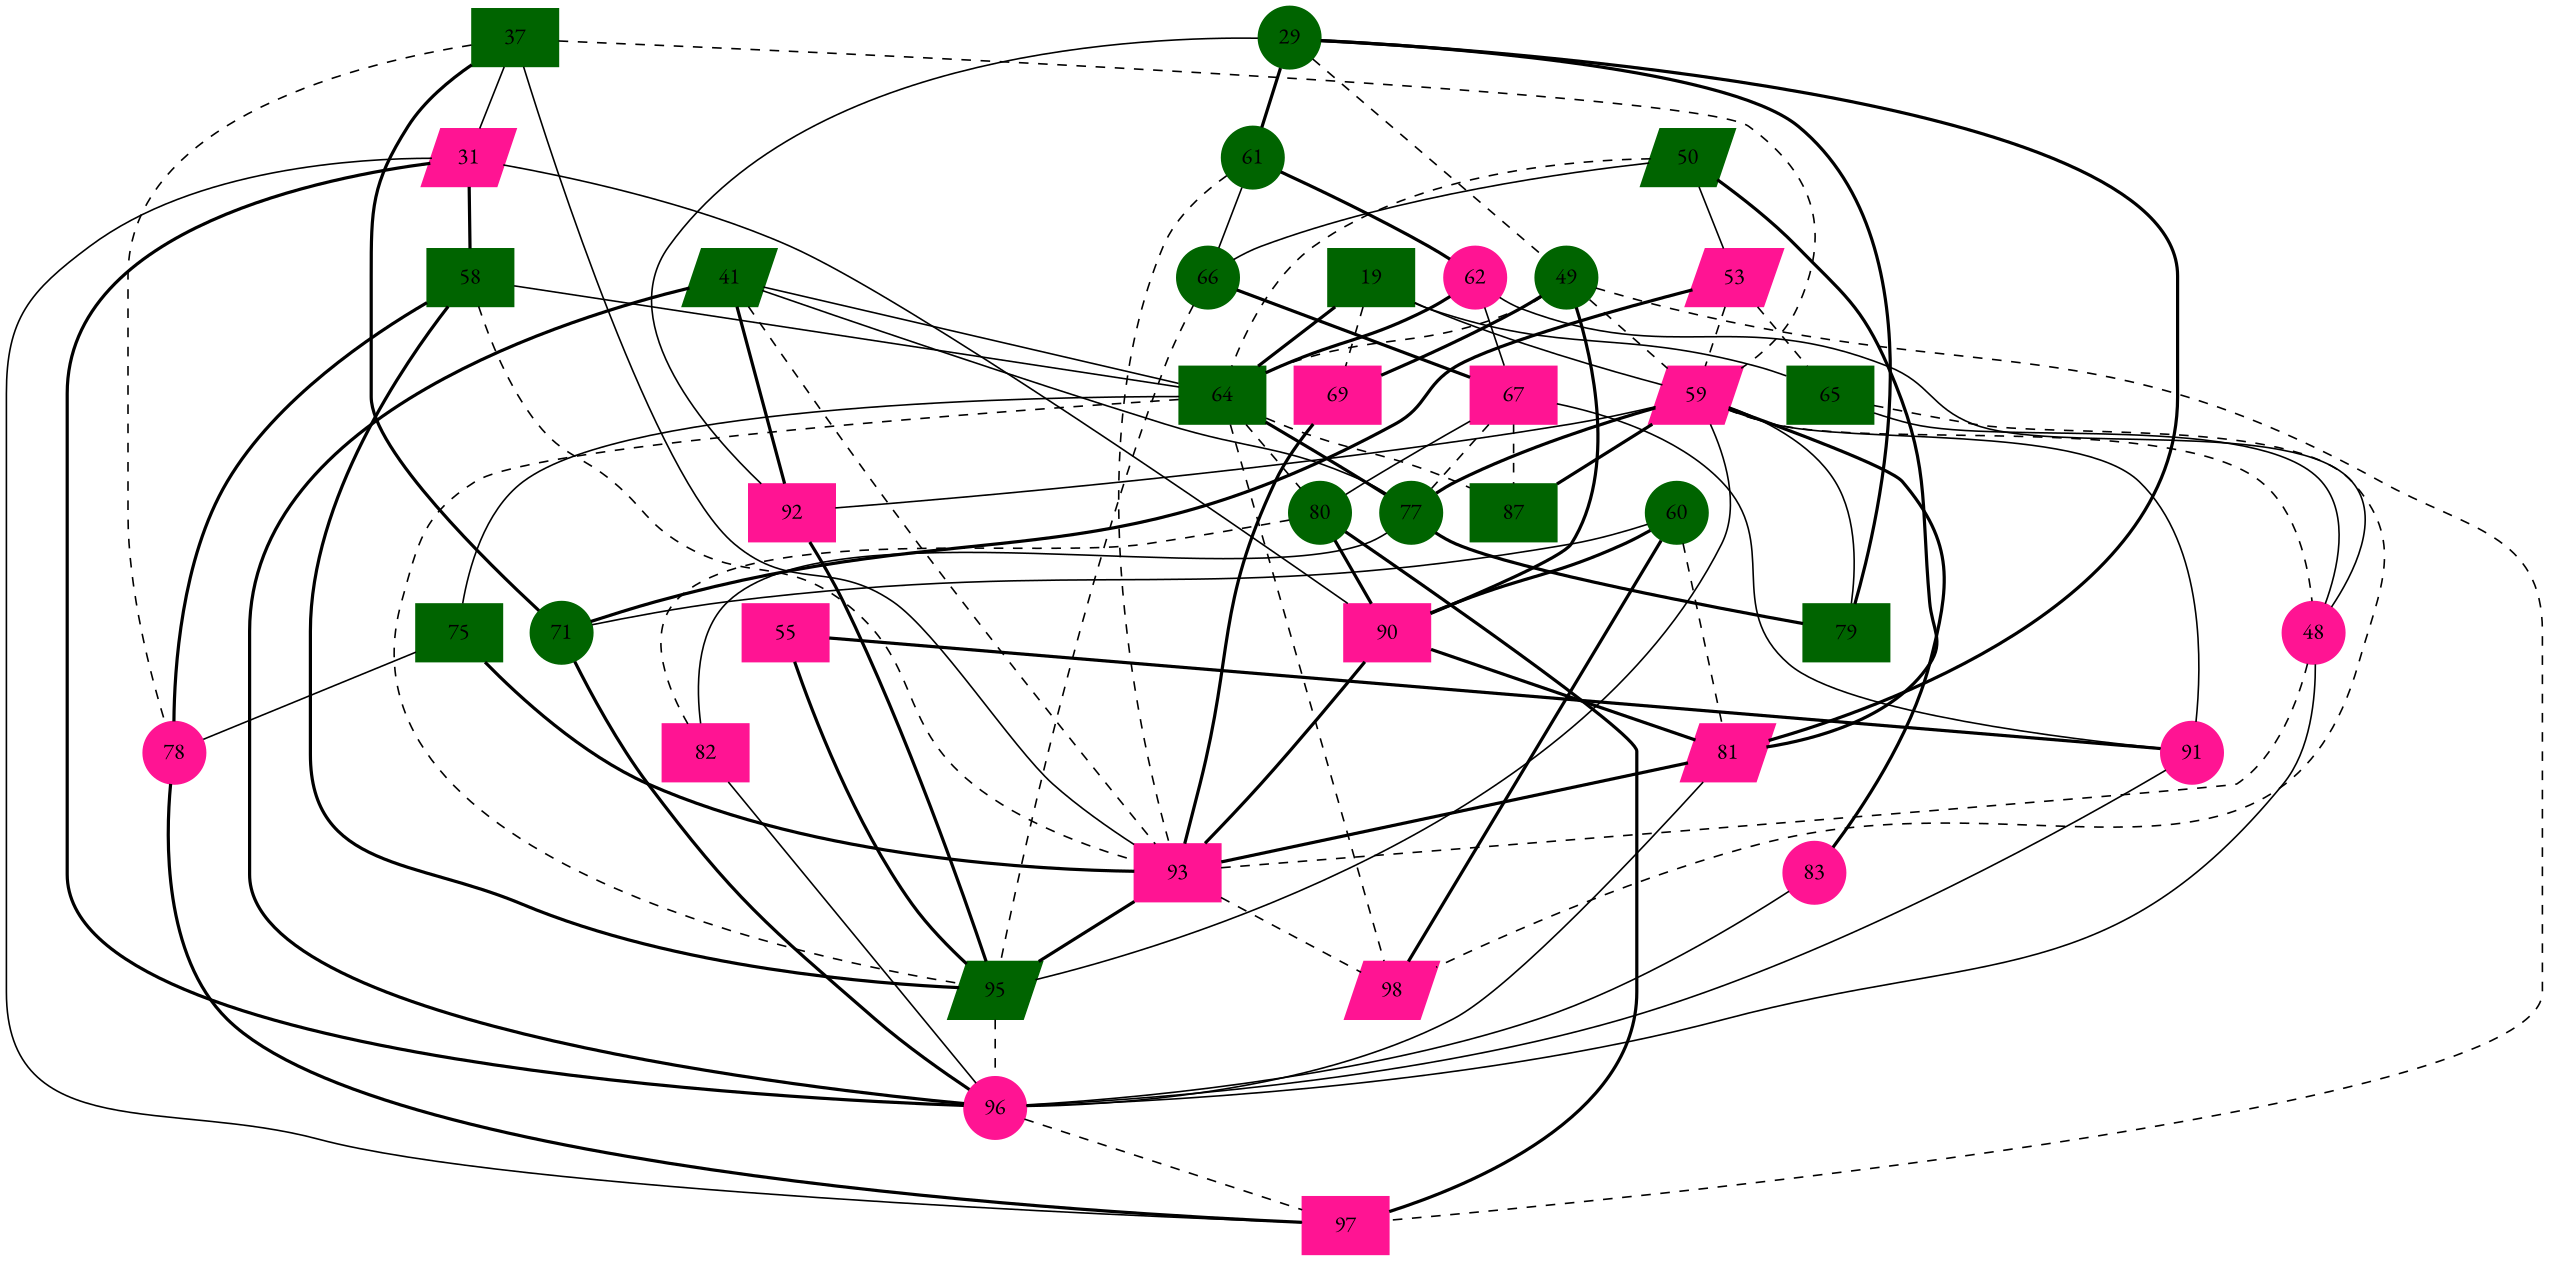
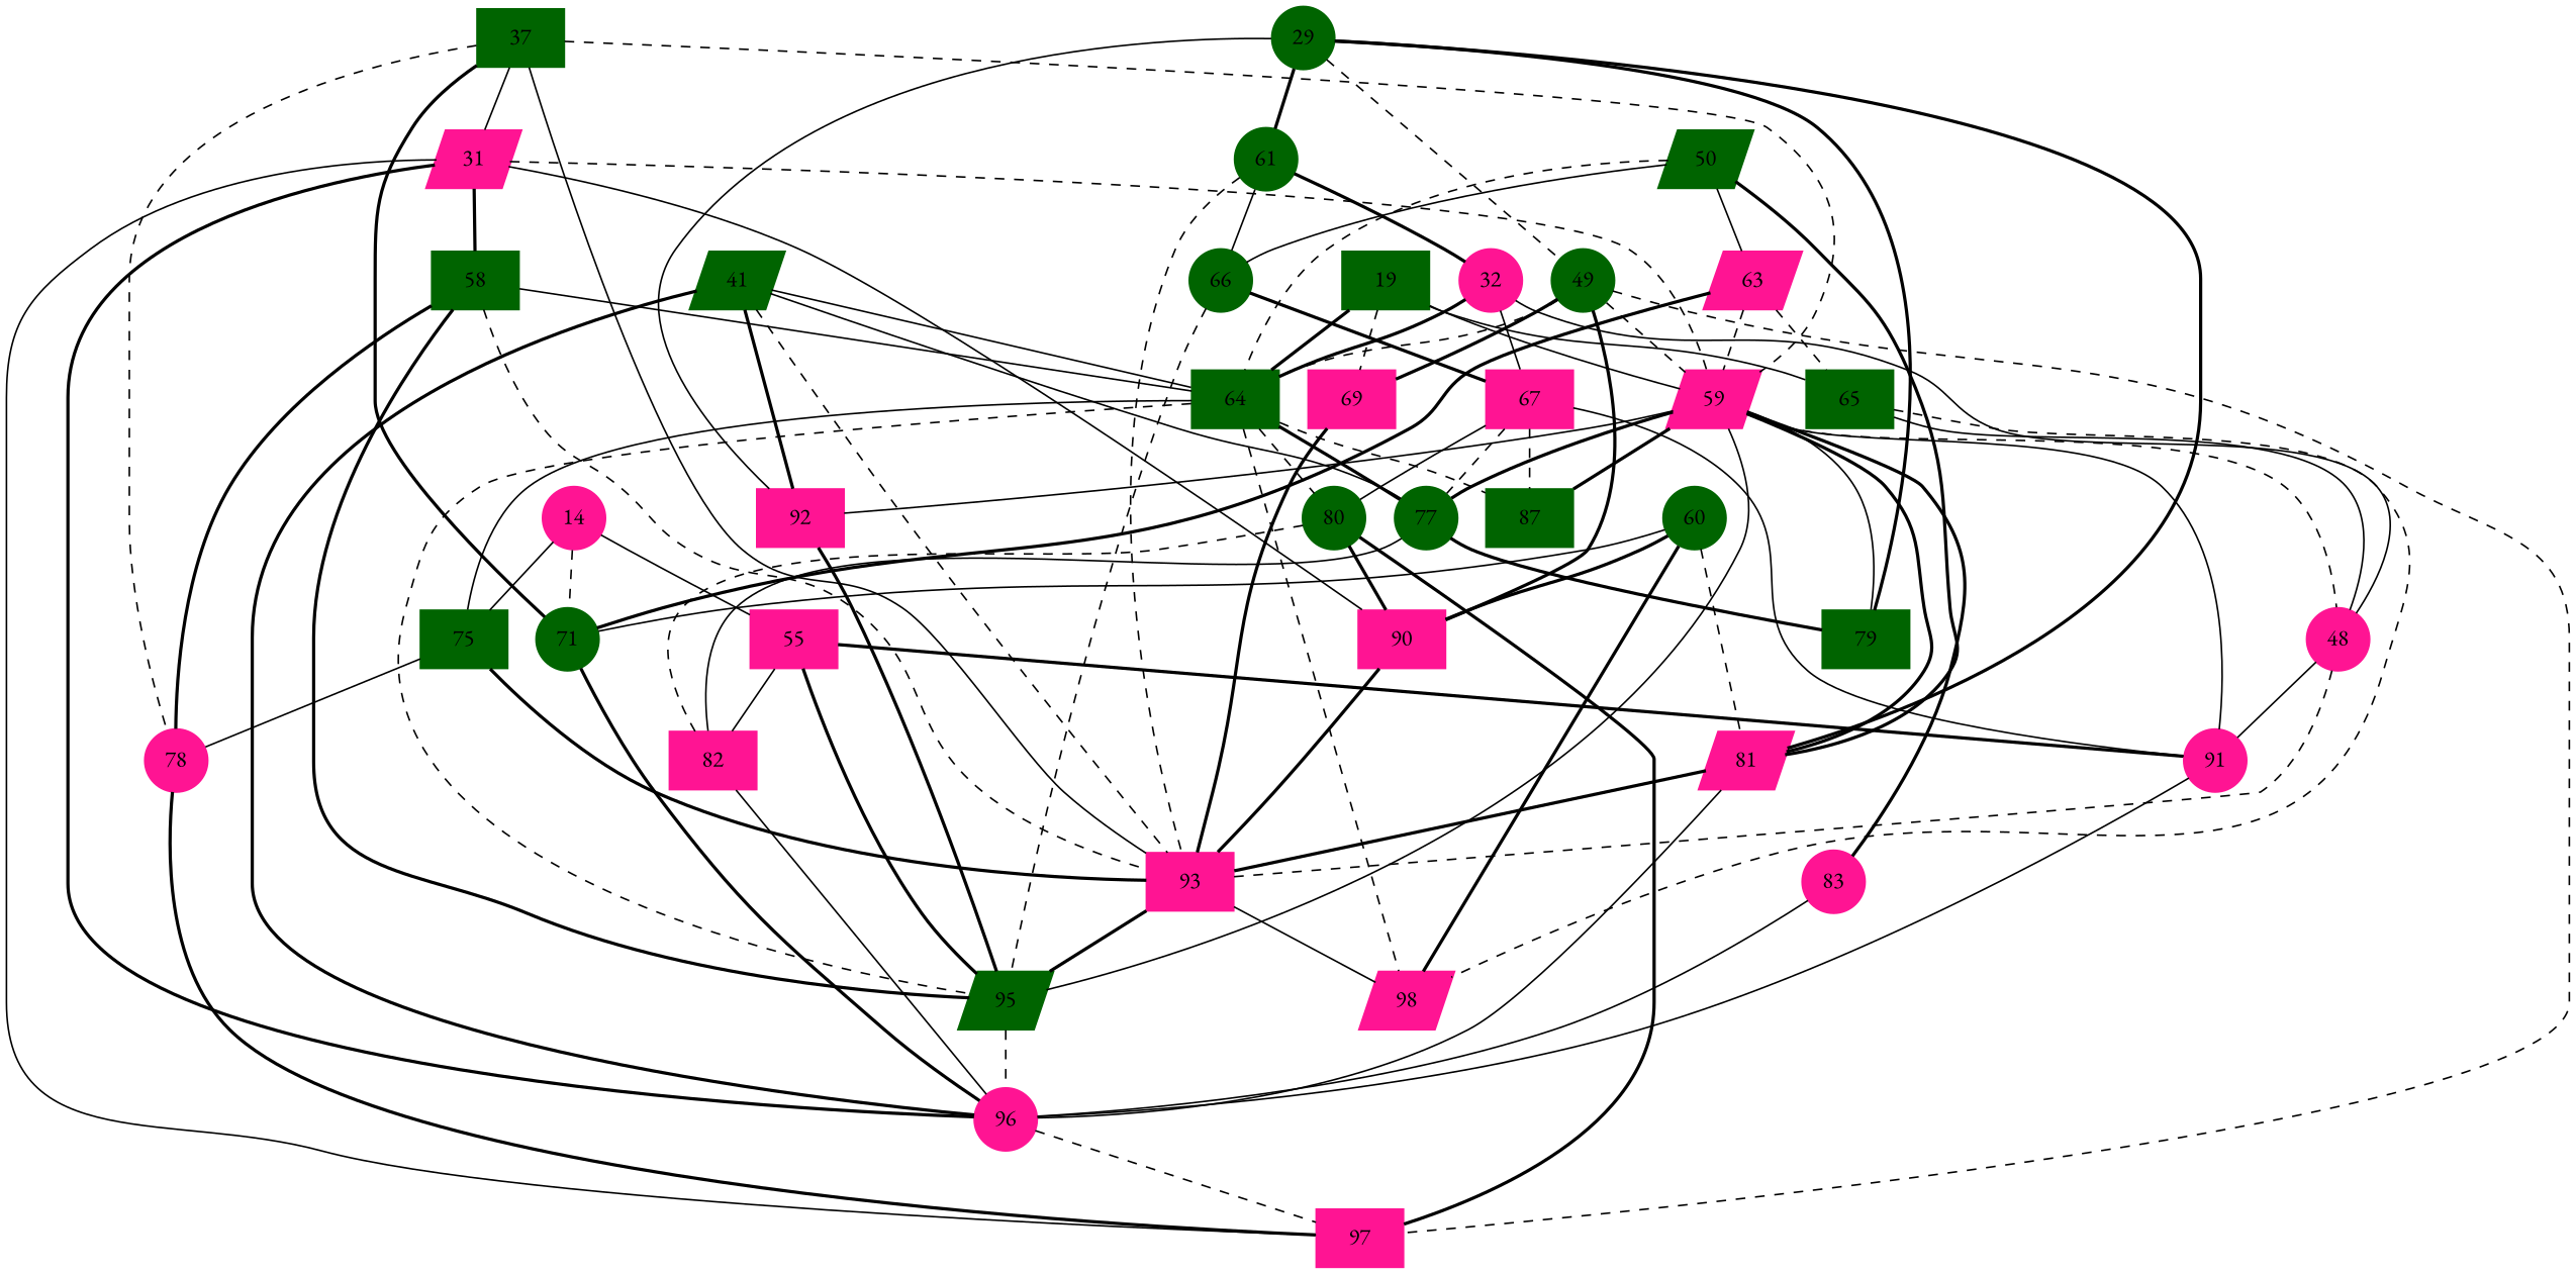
  graph {
    fontname="EB Garamond"
    node [color=deeppink fontname="EB Garamond" shape=box style=filled]
    edge [fontname="EB Garamond" style=bold]
+   14 [shape=circle]
    55
    71 [color=darkgreen shape=circle super="+6"]
    75 [color=darkgreen]
    82 [super="+24"]
    91 [shape=circle super="+46"]
    95 [color=darkgreen shape=parallelogram super="+74+86"]
    96 [shape=circle super="+40+22+94"]
    78 [shape=circle]
    93 [super="+84+72"]
    19 [color=darkgreen super="+17"]
    59 [shape=parallelogram super="+56+57+47"]
    64 [color=darkgreen super="+15+16+33"]
    65 [color=darkgreen]
    69
    79 [color=darkgreen]
    81 [shape=parallelogram super="+44"]
    92
    77 [color=darkgreen shape=circle super="+76"]
    83 [shape=circle super="+68"]
    87 [color=darkgreen]
    n22 [label=48 shape=circle super="+9+38"]
    98 [shape=parallelogram]
    80 [color=darkgreen shape=circle super="+32+63"]
    29 [color=darkgreen shape=circle super="+28"]
    49 [color=darkgreen shape=circle super="+26+45"]
    61 [color=darkgreen shape=circle super="+39"]
    90 [super="+85"]
    97 [super="+70"]
    66 [color=darkgreen shape=circle]
-   62 [shape=circle]
+   62 [shape=circle label=32]
    37 [color=darkgreen super="+35"]
    n33 [label=31 shape=parallelogram super="+34"]
    58 [color=darkgreen super="+52"]
    41 [color=darkgreen shape=parallelogram super="+25"]
    50 [color=darkgreen shape=parallelogram]
-   53 [shape=parallelogram]
+   53 [shape=parallelogram label=63]
    67 [super="+48"]
    60 [color=darkgreen shape=circle]
+   14 -- 55 [style=solid]
+   14 -- 71 [style=dashed weight=2]
+   14 -- 75 [style=solid]
+   55 -- 82 [style=solid]
    55 -- 91
    55 -- 95
    71 -- 96
    75 -- 78 [style=solid]
    75 -- 93
    82 -- 96 [style=solid weight=2]
    91 -- 96 [style=solid weight=2]
    95 -- 96 [style=dashed weight=4]
    96 -- 97 [style=dashed]
    78 -- 97
    93 -- 95 [weight=2]
-   93 -- 98 [style=dashed]
+   93 -- 98 [style=solid]
    19 -- 59 [style=solid weight=2]
    19 -- 64
    19 -- 65 [style=solid]
    19 -- 69 [style=dashed weight=2]
    59 -- 91 [style=solid]
    59 -- 95 [style=solid]
    59 -- 79 [style=solid]
-   90 -- 81
+   59 -- 81
    59 -- 92 [style=solid]
    59 -- 77
    59 -- 83 [weight=3]
    59 -- 87
    59 -- n22 [style=dashed]
    64 -- 75 [style=solid]
    64 -- 95 [style=dashed]
    64 -- 77
    64 -- 87 [style=dashed]
    64 -- 98 [style=dashed]
    64 -- 80 [style=dashed]
    65 -- n22 [style=solid]
    65 -- 98 [style=dashed]
    69 -- 93
    81 -- 96 [style=solid]
    81 -- 93
    92 -- 95
    77 -- 82 [style=solid]
    77 -- 79 [weight=2]
    83 -- 96 [style=solid weight=3]
-   n22 -- 96 [style=solid weight=2]
+   n22 -- 91 [style=solid weight=2]
    n22 -- 93 [style=dashed weight=3]
    80 -- 82 [style=dashed weight=2]
    80 -- 90 [weight=2]
    80 -- 97 [weight=2]
    29 -- 79
    29 -- 81
    29 -- 92 [style=solid]
    29 -- 49 [style=dashed]
    29 -- 61 [weight=2]
    49 -- 59 [style=dashed weight=2]
    49 -- 64 [style=dashed weight=2]
    49 -- 69
    49 -- 90
    49 -- 97 [style=dashed]
    61 -- 93 [style=dashed weight=2]
    61 -- 66 [style=solid]
    61 -- 62
    90 -- 93
    66 -- 95 [style=dashed]
    66 -- 67
    62 -- 64
    62 -- n22 [style=solid]
    62 -- 67 [style=solid]
    37 -- 71
    37 -- 78 [style=dashed]
    37 -- 93 [style=solid weight=2]
    37 -- 59 [style=dashed]
    37 -- n33 [style=solid]
    n33 -- 96
+   n33 -- 59 [style=dashed weight=3]
    n33 -- 90 [style=solid]
    n33 -- 97 [style=solid]
    n33 -- 58
    58 -- 95
    58 -- 78
    58 -- 93 [style=dashed]
    58 -- 64 [style=solid weight=2]
    41 -- 96 [weight=5]
    41 -- 93 [style=dashed]
    41 -- 64 [style=solid]
    41 -- 92
    41 -- 77 [style=solid weight=2]
    50 -- 64 [style=dashed]
    50 -- 81
    50 -- 66 [style=solid]
    50 -- 53 [style=solid]
    53 -- 71
    53 -- 59 [style=dashed]
    53 -- 65 [style=dashed]
    67 -- 91 [style=solid weight=2]
    67 -- 77 [style=dashed]
    67 -- 87 [style=dashed weight=2]
    67 -- 80 [style=solid]
    60 -- 71 [style=solid]
    60 -- 81 [style=dashed]
    60 -- 98
    60 -- 90
  }
